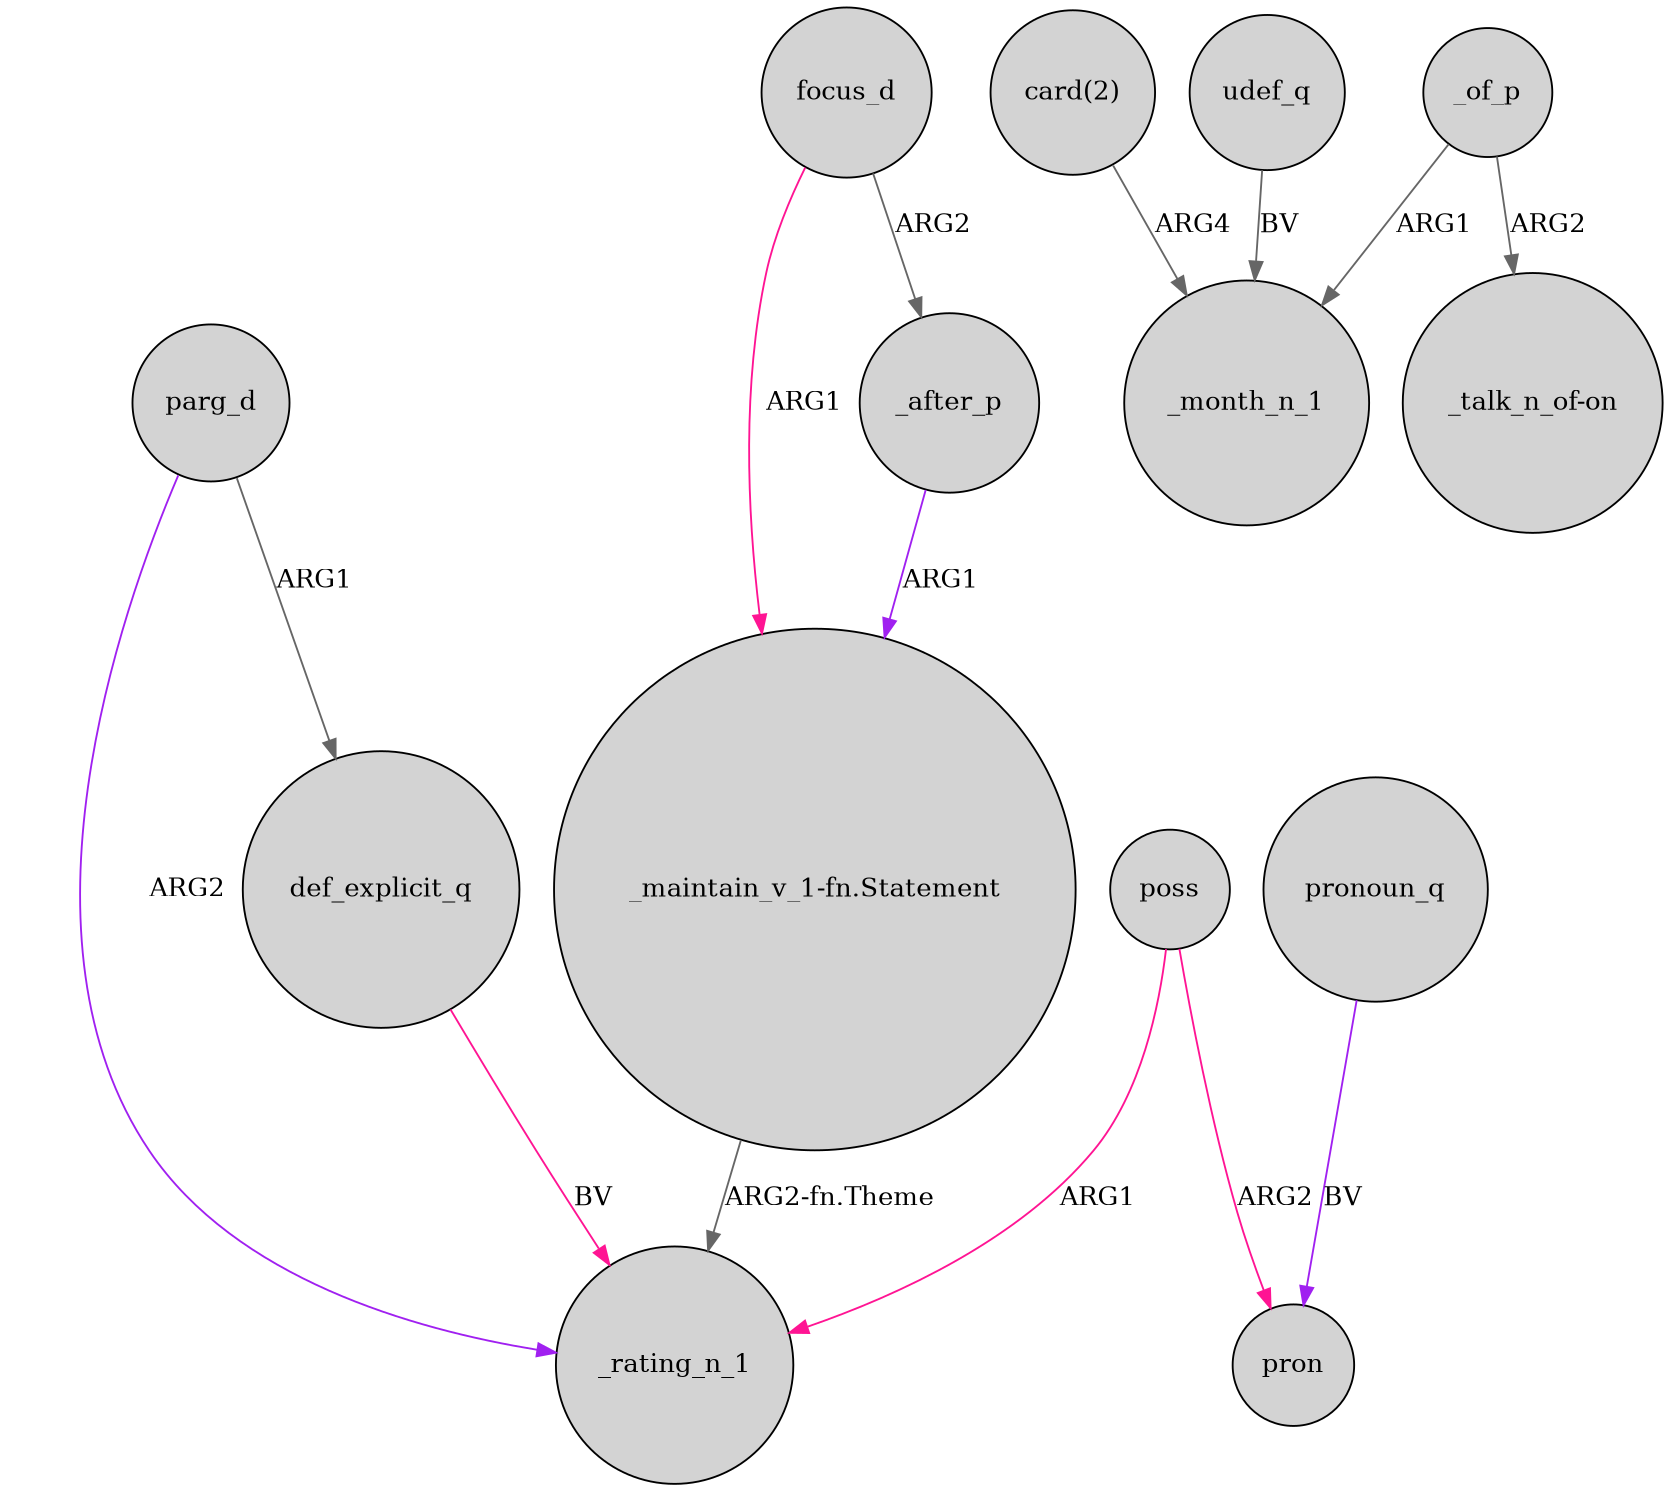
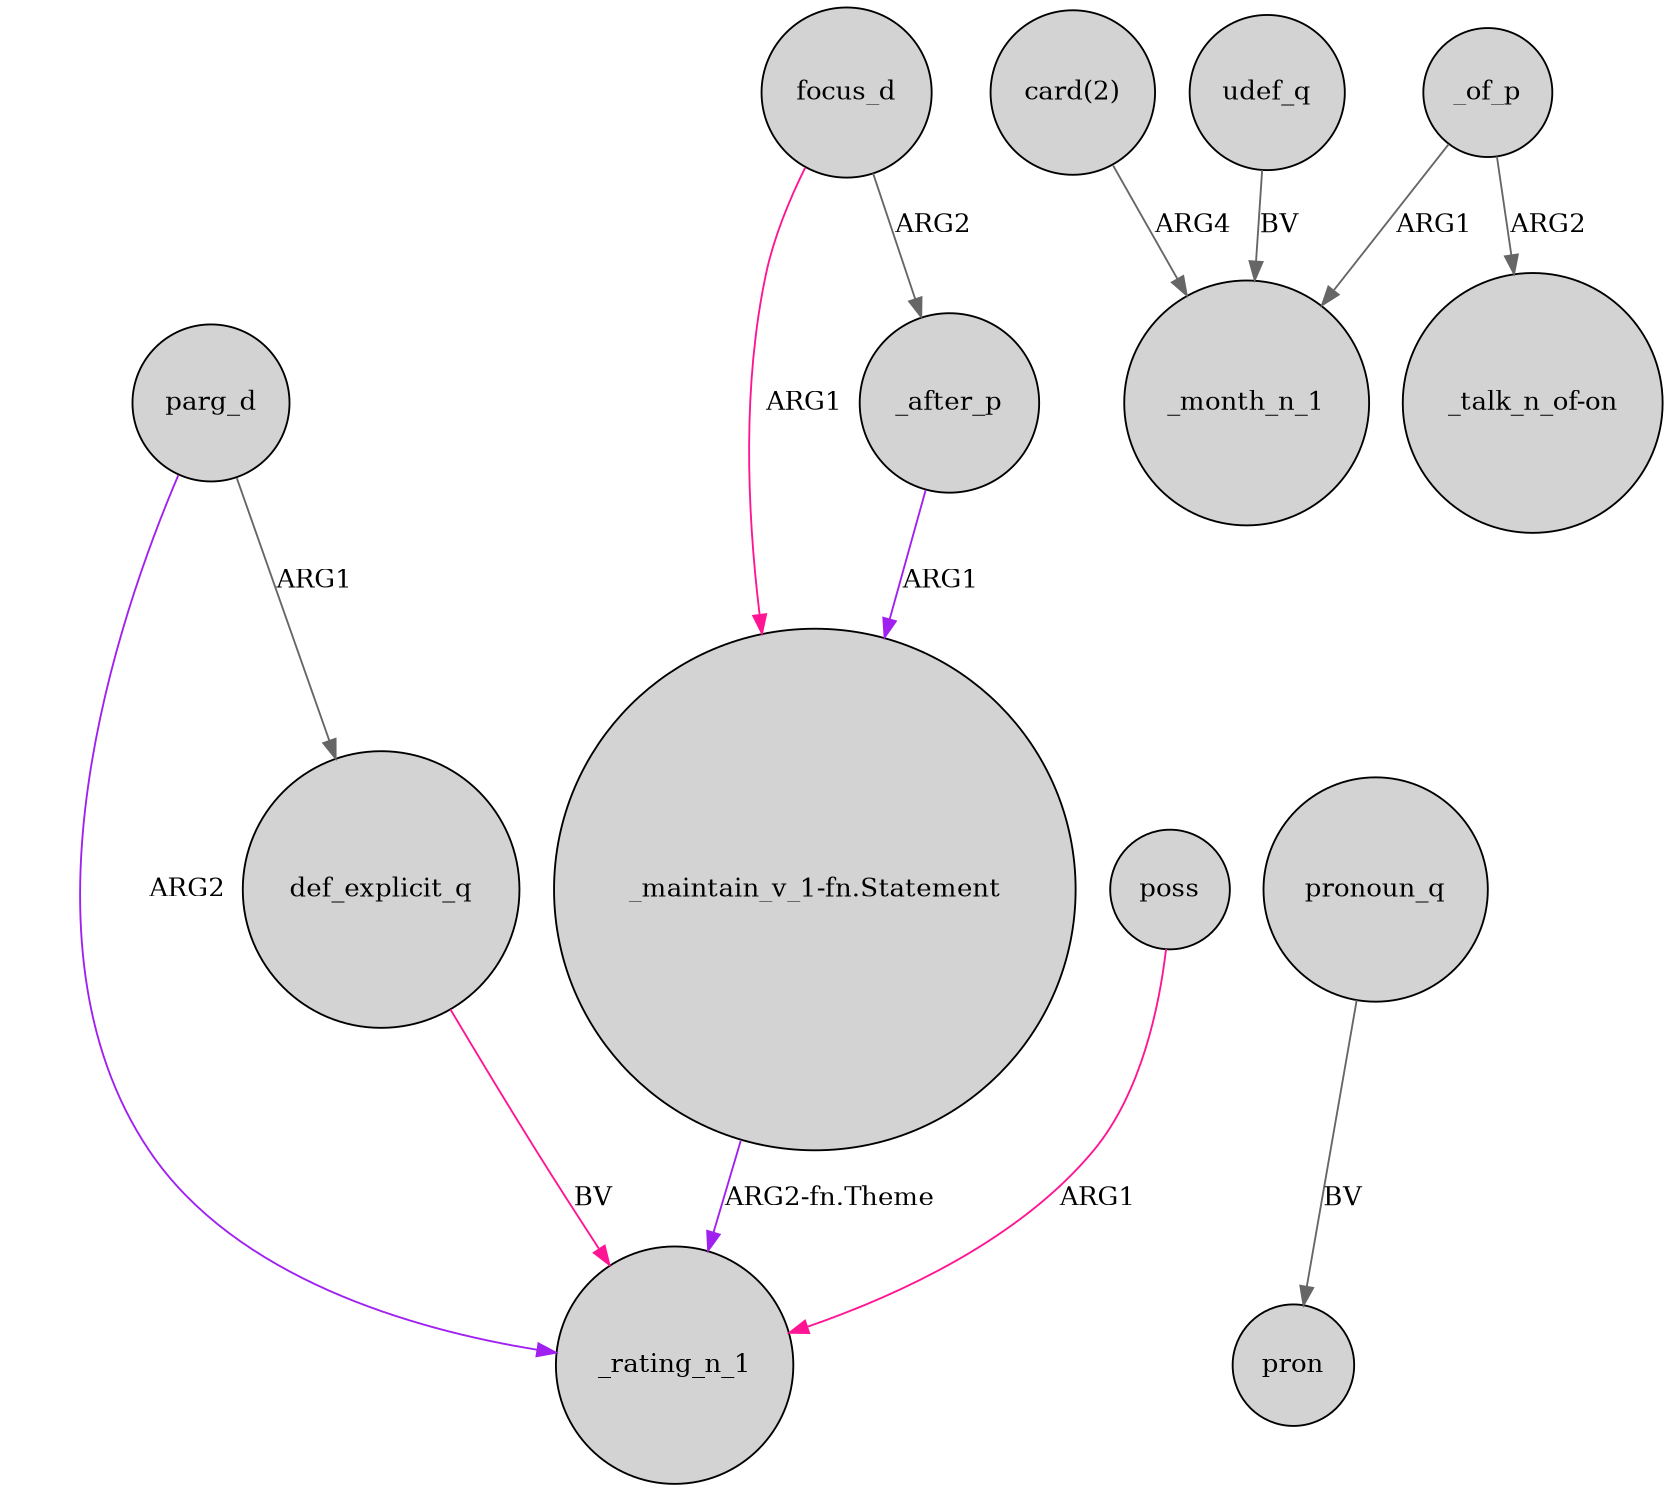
  digraph {
    fontname="DejaVu Serif"
    node [fontname="DejaVu Serif" shape=circle style=filled]
    edge [color=gray40 fontname="DejaVu Serif"]
    poss
    _rating_n_1
    pron
    def_explicit_q
    "_maintain_v_1-fn.Statement"
    "card(2)"
    _month_n_1
    parg_d
    _after_p
    focus_d
    udef_q
    _of_p
    "_talk_n_of-on"
    pronoun_q
    poss -> _rating_n_1 [color=deeppink label=ARG1]
-   poss -> pron [color=deeppink label=ARG2]
    def_explicit_q -> _rating_n_1 [color=deeppink label=BV]
-   "_maintain_v_1-fn.Statement" -> _rating_n_1 [label="ARG2-fn.Theme"]
+   "_maintain_v_1-fn.Statement" -> _rating_n_1 [color=purple label="ARG2-fn.Theme"]
    "card(2)" -> _month_n_1 [label=ARG4]
    parg_d -> _rating_n_1 [color=purple label=ARG2]
    parg_d -> def_explicit_q [label=ARG1]
    _after_p -> "_maintain_v_1-fn.Statement" [color=purple label=ARG1]
    focus_d -> "_maintain_v_1-fn.Statement" [color=deeppink label=ARG1]
    focus_d -> _after_p [label=ARG2]
    udef_q -> _month_n_1 [label=BV]
    _of_p -> _month_n_1 [label=ARG1]
    _of_p -> "_talk_n_of-on" [label=ARG2]
-   pronoun_q -> pron [color=purple label=BV]
+   pronoun_q -> pron [label=BV]
  }
